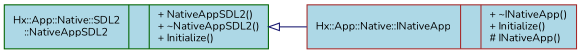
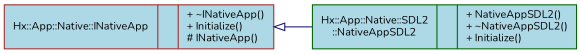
  digraph {
    rankdir=LR
    fontname=Nunito
    node [fillcolor=lightblue fontname=Nunito fontsize=10 shape=record style=filled]
    n1 [color=brown fontcolor=black height=0.2 label="{Hx::App::Native::INativeApp\n||+ ~INativeApp()\l+ Initialize()\l# INativeApp()\l}" width=0.4]
    n2 [color=darkgreen height=0.2 label="{Hx::App::Native::SDL2\l::NativeAppSDL2\n||+ NativeAppSDL2()\l+ ~NativeAppSDL2()\l+ Initialize()\l}" width=0.4]
-   n2 -> n1 [arrowtail=onormal color=midnightblue dir=back fontname=Nunito fontsize=10 labelfontname=Helvetica labelfontsize=10 style=solid]
+   n1 -> n2 [arrowtail=onormal color=midnightblue dir=back fontname=Nunito fontsize=10 labelfontname=Helvetica labelfontsize=10 style=solid]
  }
